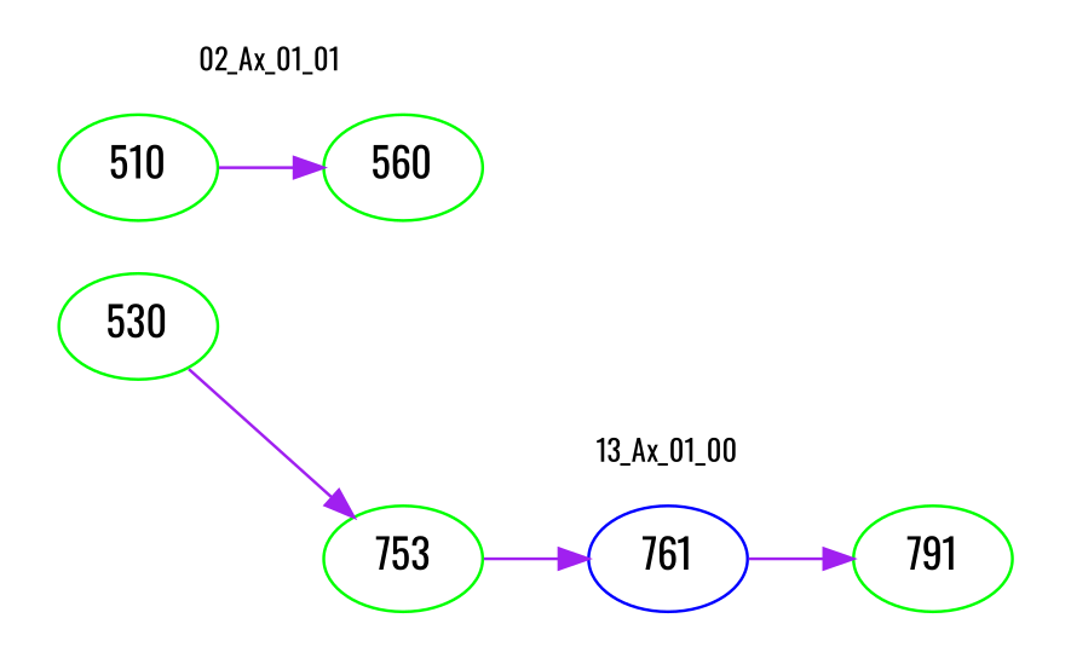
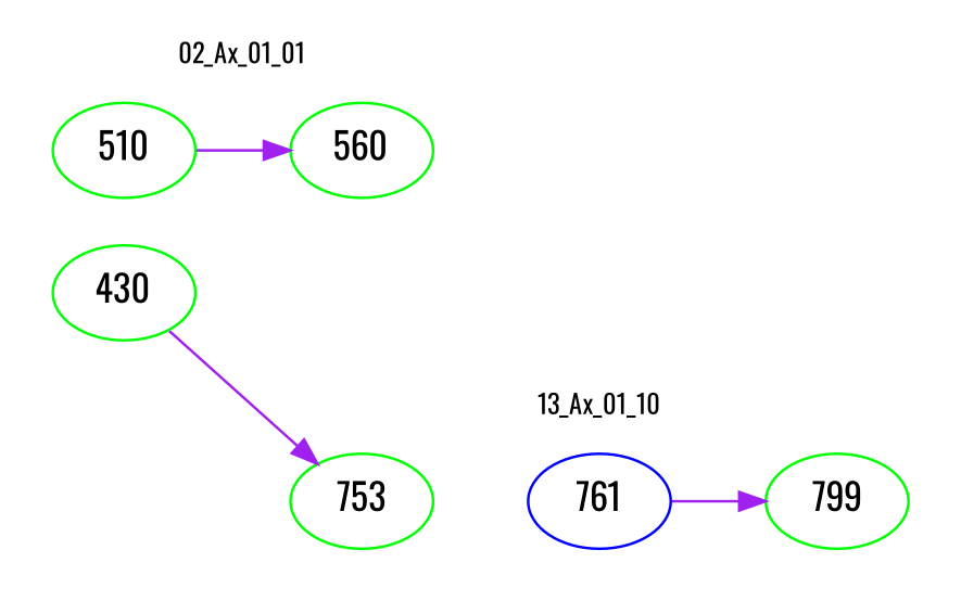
  digraph {
    fontname=Oswald
    rankdir=LR
    node [color=green fontname=Oswald]
    edge [color=purple fontname=Oswald]
-   n1 [label=530]
+   n1 [label=430]
    n2 [label=510]
    n3 [label=560]
    n4 [label=753]
    n5 [color=blue label=761]
-   n6 [label=791]
+   n6 [label=799]
    subgraph cluster_1 {
      color=white
      fontsize=10
      label="02_Ax_01_01"
      n1
      n2
      n3
    }
    subgraph cluster_2 {
      color=white
      fontsize=10
-     label="13_Ax_01_00"
+     label="13_Ax_01_10"
      n4
      n5
      n6
    }
    n1 -> n4
    n2 -> n3
-   n4 -> n5
    n5 -> n6
  }
